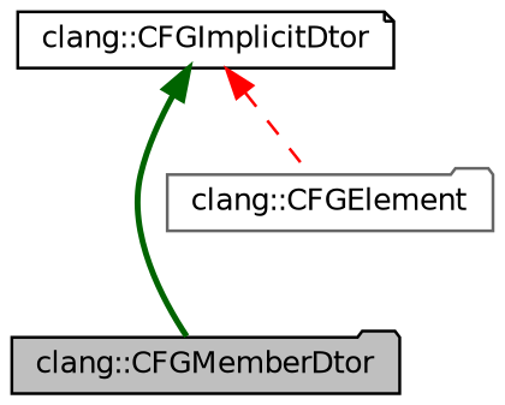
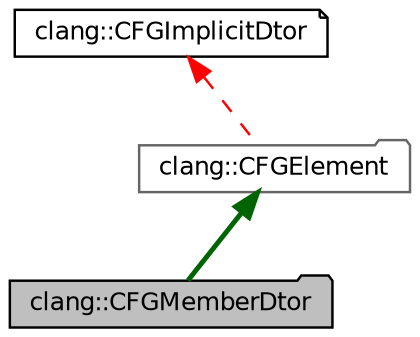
  digraph {
    node [color=black fontname=Helvetica fontsize=10 shape=folder]
    edge [dir=back fontname=Helvetica fontsize=10 labelfontname=Helvetica labelfontsize=10]
    n1 [fillcolor=grey75 fontcolor=black height=0.2 label="clang::CFGMemberDtor" style=filled width=0.4]
    n2 [height=0.2 label="clang::CFGImplicitDtor" shape=note width=0.4]
    n3 [color=gray40 height=0.2 label="clang::CFGElement" width=0.4]
-   n2 -> n1 [color=darkgreen style=bold]
+   n3 -> n1 [color=darkgreen style=bold]
    n2 -> n3 [color=red style=dashed]
  }
